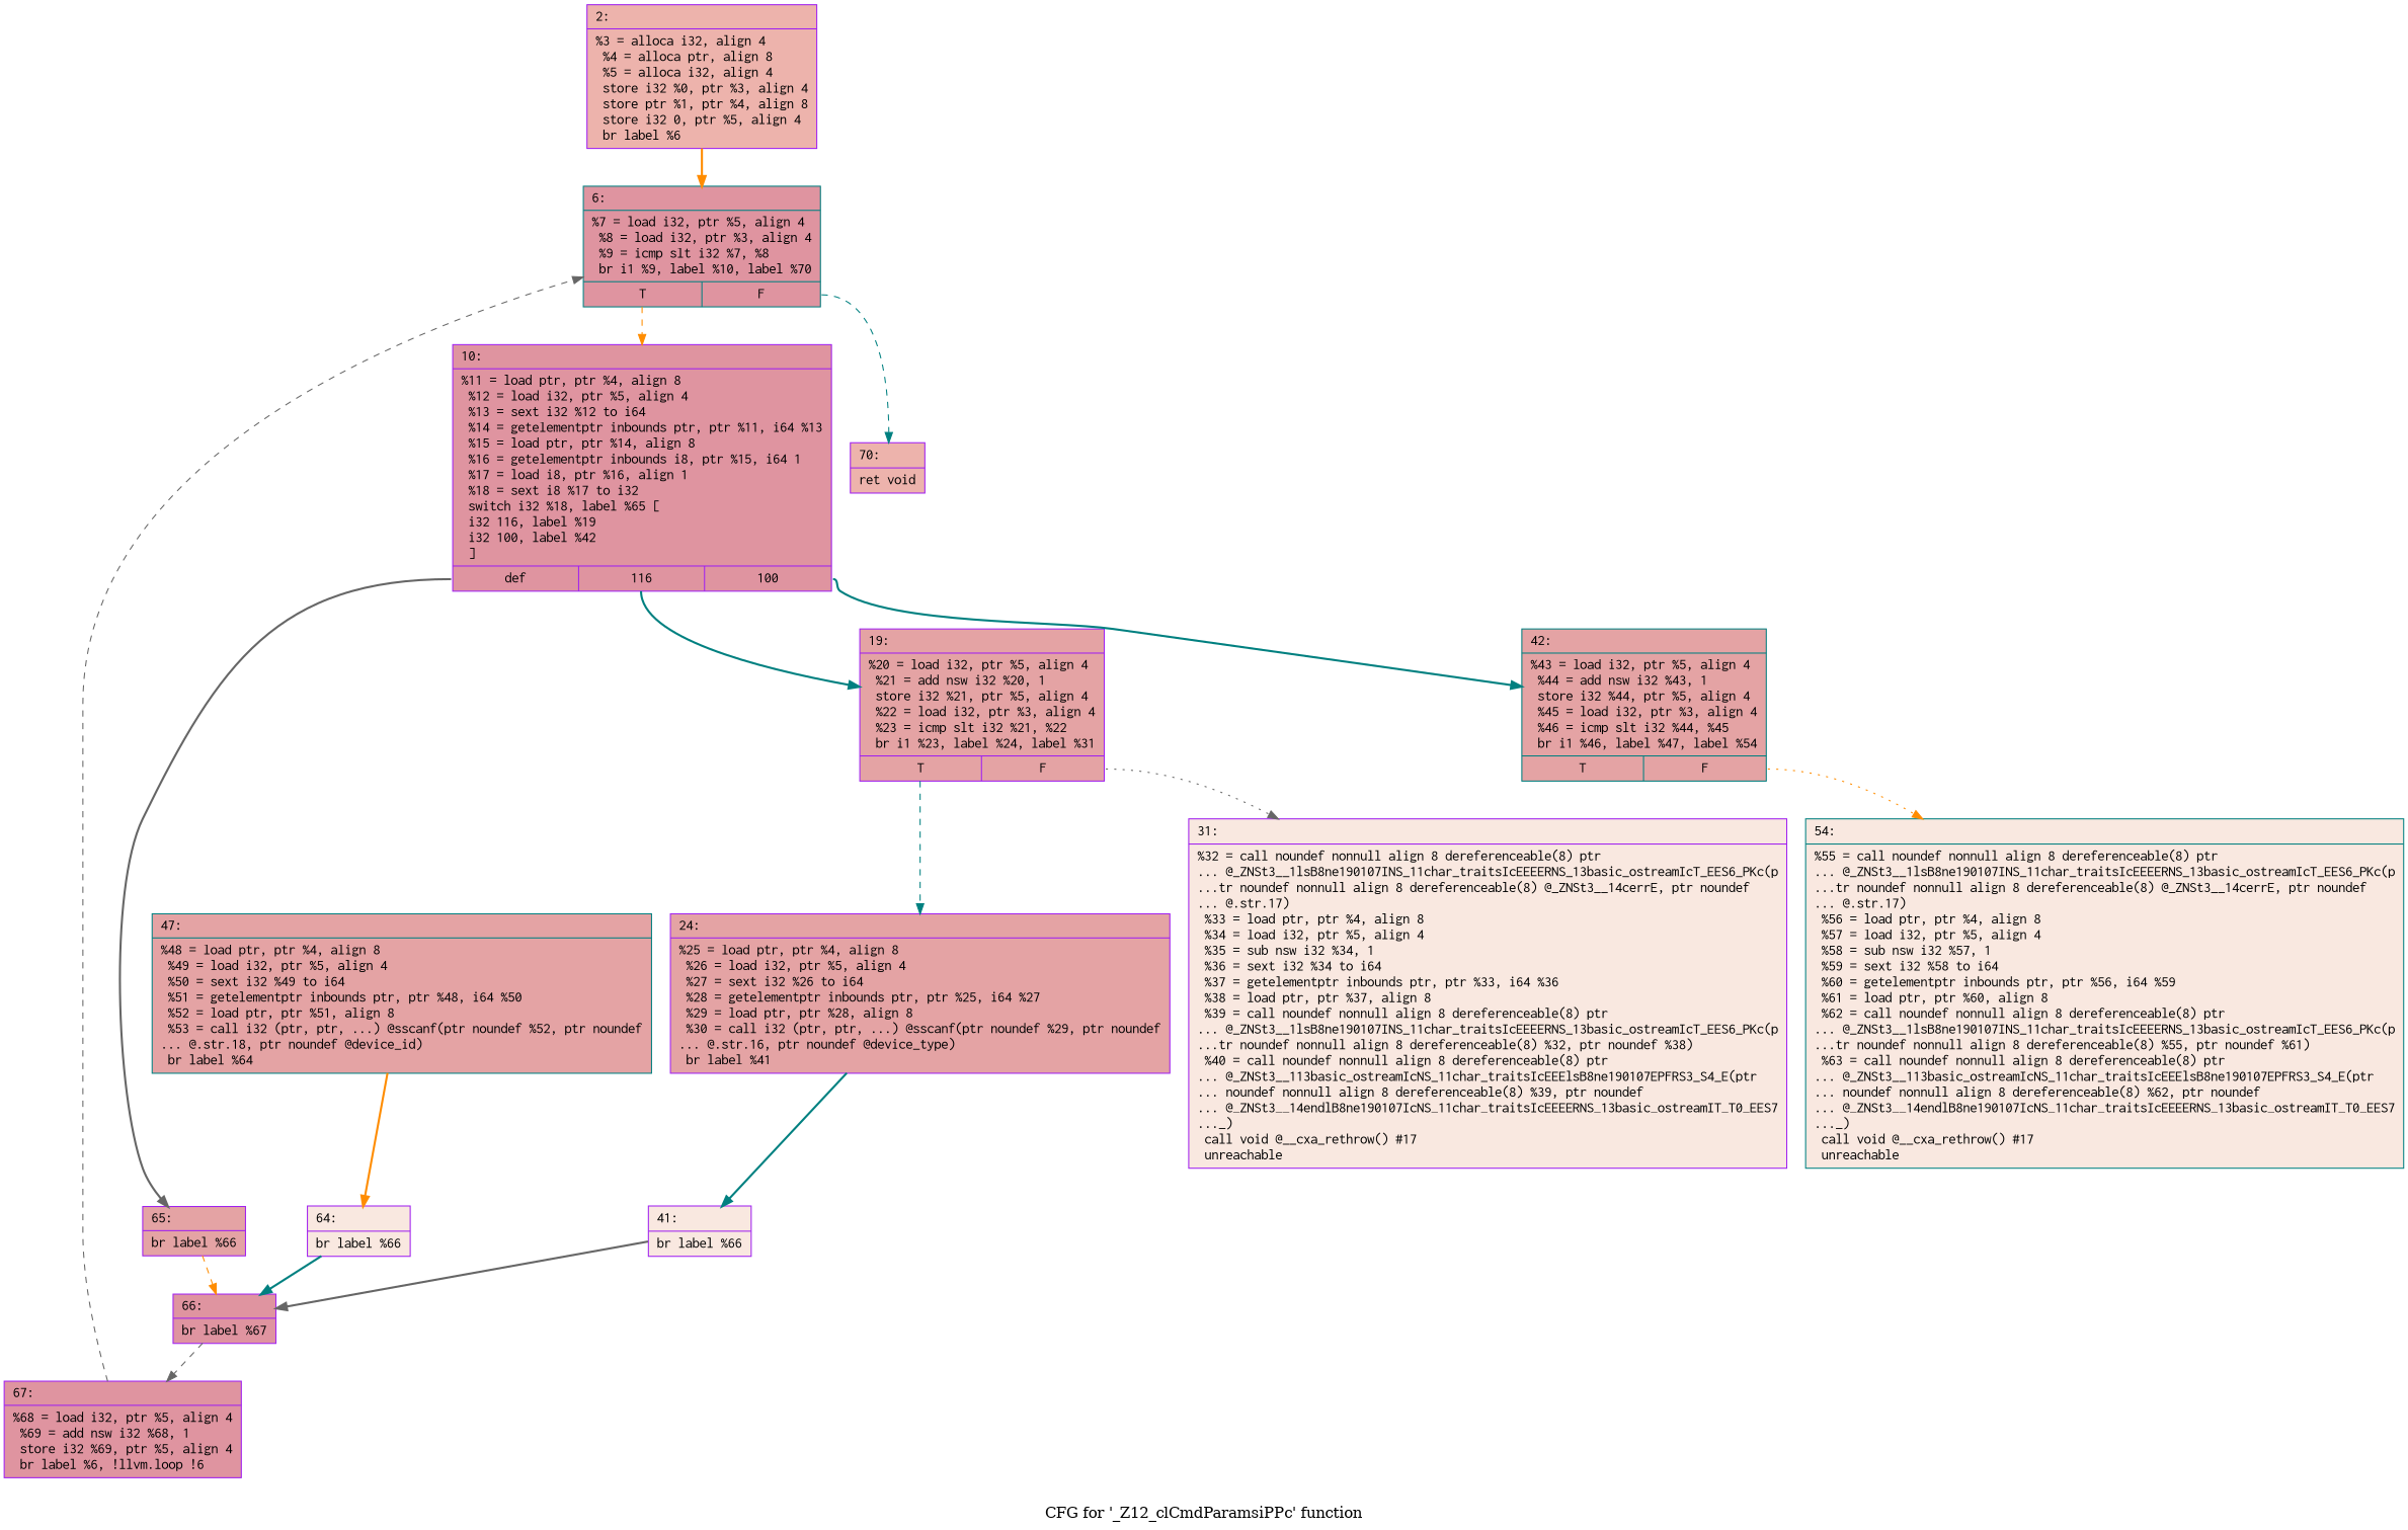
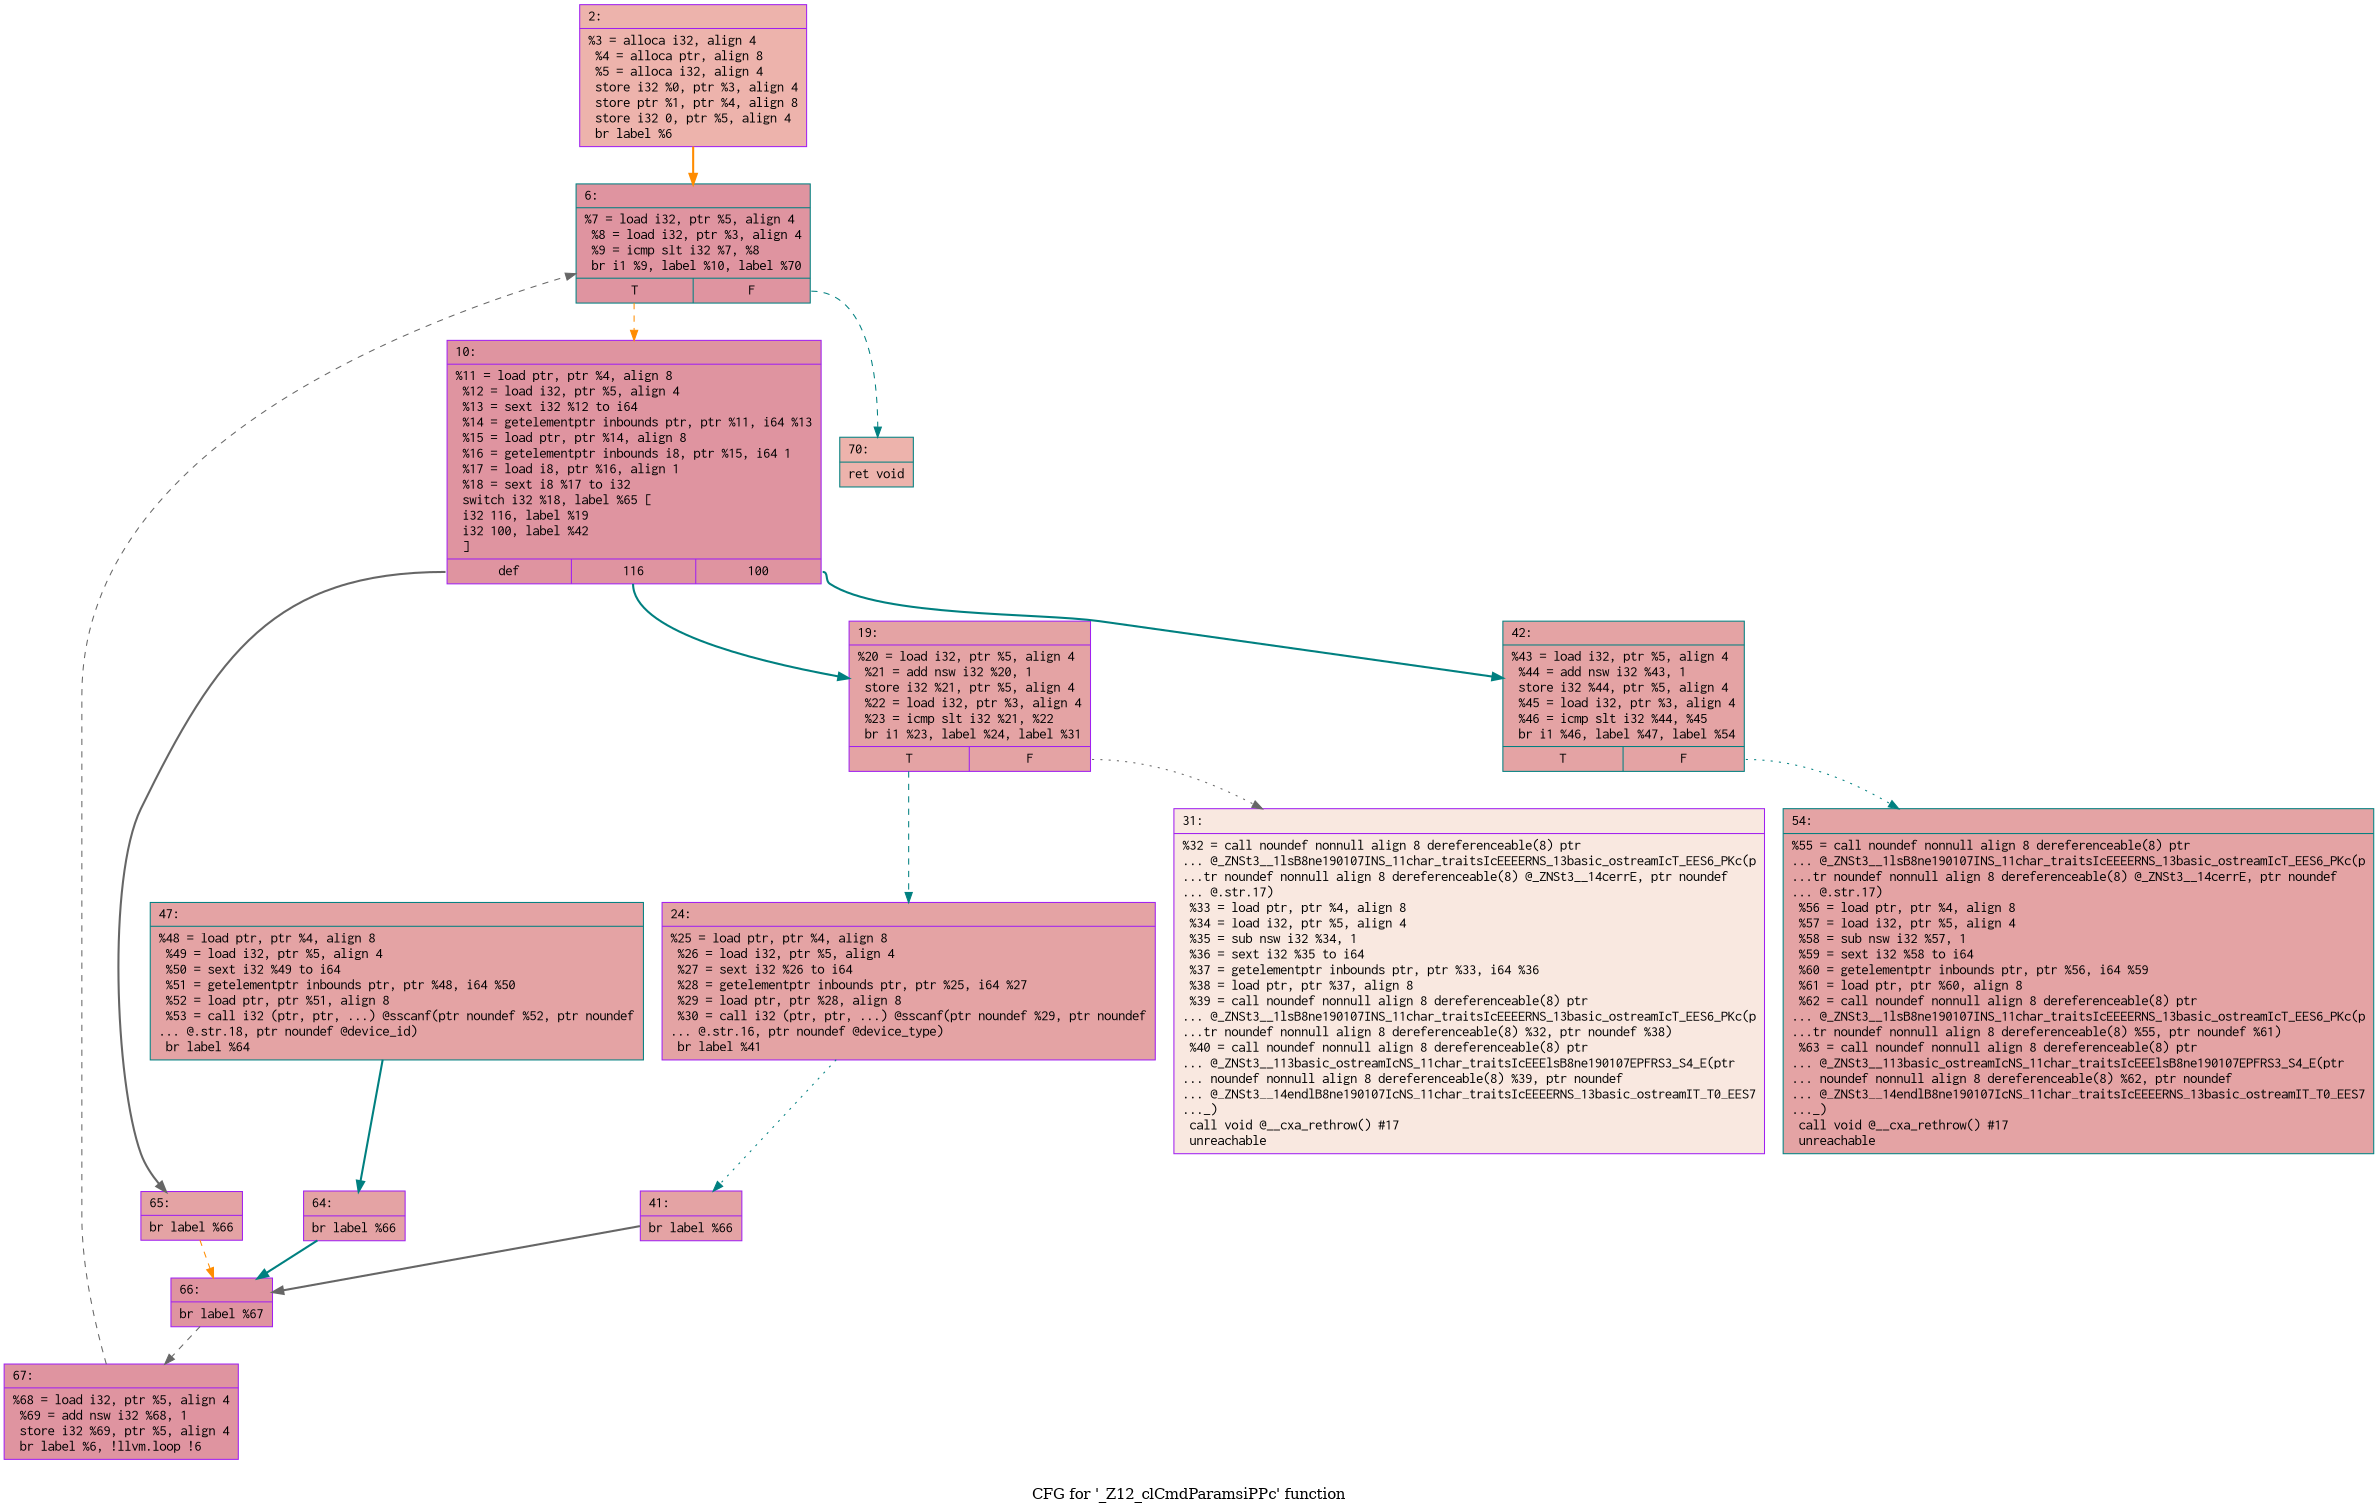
  digraph {
    label="CFG for '_Z12_clCmdParamsiPPc' function"
    node [color=purple fillcolor="#c32e3170" fontname=Courier shape=record style=filled]
    edge [color=teal style=bold]
    n1 [fillcolor="#d6524470" label="{2:\l|  %3 = alloca i32, align 4\l  %4 = alloca ptr, align 8\l  %5 = alloca i32, align 4\l  store i32 %0, ptr %3, align 4\l  store ptr %1, ptr %4, align 8\l  store i32 0, ptr %5, align 4\l  br label %6\l}"]
    n2 [color=teal fillcolor="#b70d2870" label="{6:\l|  %7 = load i32, ptr %5, align 4\l  %8 = load i32, ptr %3, align 4\l  %9 = icmp slt i32 %7, %8\l  br i1 %9, label %10, label %70\l|{<s0>T|<s1>F}}"]
    n3 [fillcolor="#b70d2870" label="{10:\l|  %11 = load ptr, ptr %4, align 8\l  %12 = load i32, ptr %5, align 4\l  %13 = sext i32 %12 to i64\l  %14 = getelementptr inbounds ptr, ptr %11, i64 %13\l  %15 = load ptr, ptr %14, align 8\l  %16 = getelementptr inbounds i8, ptr %15, i64 1\l  %17 = load i8, ptr %16, align 1\l  %18 = sext i8 %17 to i32\l  switch i32 %18, label %65 [\l    i32 116, label %19\l    i32 100, label %42\l  ]\l|{<s0>def|<s1>116|<s2>100}}"]
-   n4 [fillcolor="#d6524470" label="{70:\l|  ret void\l}"]
+   n4 [color=teal fillcolor="#d6524470" label="{70:\l|  ret void\l}"]
    n5 [label="{65:\l|  br label %66\l}"]
    n6 [label="{19:\l|  %20 = load i32, ptr %5, align 4\l  %21 = add nsw i32 %20, 1\l  store i32 %21, ptr %5, align 4\l  %22 = load i32, ptr %3, align 4\l  %23 = icmp slt i32 %21, %22\l  br i1 %23, label %24, label %31\l|{<s0>T|<s1>F}}"]
    n7 [color=teal label="{42:\l|  %43 = load i32, ptr %5, align 4\l  %44 = add nsw i32 %43, 1\l  store i32 %44, ptr %5, align 4\l  %45 = load i32, ptr %3, align 4\l  %46 = icmp slt i32 %44, %45\l  br i1 %46, label %47, label %54\l|{<s0>T|<s1>F}}"]
    n8 [fillcolor="#b70d2870" label="{66:\l|  br label %67\l}"]
    n9 [label="{24:\l|  %25 = load ptr, ptr %4, align 8\l  %26 = load i32, ptr %5, align 4\l  %27 = sext i32 %26 to i64\l  %28 = getelementptr inbounds ptr, ptr %25, i64 %27\l  %29 = load ptr, ptr %28, align 8\l  %30 = call i32 (ptr, ptr, ...) @sscanf(ptr noundef %29, ptr noundef\l... @.str.16, ptr noundef @device_type)\l  br label %41\l}"]
-   n10 [fillcolor="#f1ccb870" label="{31:\l|  %32 = call noundef nonnull align 8 dereferenceable(8) ptr\l... @_ZNSt3__1lsB8ne190107INS_11char_traitsIcEEEERNS_13basic_ostreamIcT_EES6_PKc(p\l...tr noundef nonnull align 8 dereferenceable(8) @_ZNSt3__14cerrE, ptr noundef\l... @.str.17)\l  %33 = load ptr, ptr %4, align 8\l  %34 = load i32, ptr %5, align 4\l  %35 = sub nsw i32 %34, 1\l  %36 = sext i32 %34 to i64\l  %37 = getelementptr inbounds ptr, ptr %33, i64 %36\l  %38 = load ptr, ptr %37, align 8\l  %39 = call noundef nonnull align 8 dereferenceable(8) ptr\l... @_ZNSt3__1lsB8ne190107INS_11char_traitsIcEEEERNS_13basic_ostreamIcT_EES6_PKc(p\l...tr noundef nonnull align 8 dereferenceable(8) %32, ptr noundef %38)\l  %40 = call noundef nonnull align 8 dereferenceable(8) ptr\l... @_ZNSt3__113basic_ostreamIcNS_11char_traitsIcEEElsB8ne190107EPFRS3_S4_E(ptr\l... noundef nonnull align 8 dereferenceable(8) %39, ptr noundef\l... @_ZNSt3__14endlB8ne190107IcNS_11char_traitsIcEEEERNS_13basic_ostreamIT_T0_EES7\l..._)\l  call void @__cxa_rethrow() #17\l  unreachable\l}"]
-   n11 [color=teal fillcolor="#f1ccb870" label="{54:\l|  %55 = call noundef nonnull align 8 dereferenceable(8) ptr\l... @_ZNSt3__1lsB8ne190107INS_11char_traitsIcEEEERNS_13basic_ostreamIcT_EES6_PKc(p\l...tr noundef nonnull align 8 dereferenceable(8) @_ZNSt3__14cerrE, ptr noundef\l... @.str.17)\l  %56 = load ptr, ptr %4, align 8\l  %57 = load i32, ptr %5, align 4\l  %58 = sub nsw i32 %57, 1\l  %59 = sext i32 %58 to i64\l  %60 = getelementptr inbounds ptr, ptr %56, i64 %59\l  %61 = load ptr, ptr %60, align 8\l  %62 = call noundef nonnull align 8 dereferenceable(8) ptr\l... @_ZNSt3__1lsB8ne190107INS_11char_traitsIcEEEERNS_13basic_ostreamIcT_EES6_PKc(p\l...tr noundef nonnull align 8 dereferenceable(8) %55, ptr noundef %61)\l  %63 = call noundef nonnull align 8 dereferenceable(8) ptr\l... @_ZNSt3__113basic_ostreamIcNS_11char_traitsIcEEElsB8ne190107EPFRS3_S4_E(ptr\l... noundef nonnull align 8 dereferenceable(8) %62, ptr noundef\l... @_ZNSt3__14endlB8ne190107IcNS_11char_traitsIcEEEERNS_13basic_ostreamIT_T0_EES7\l..._)\l  call void @__cxa_rethrow() #17\l  unreachable\l}"]
+   n10 [fillcolor="#f1ccb870" label="{31:\l|  %32 = call noundef nonnull align 8 dereferenceable(8) ptr\l... @_ZNSt3__1lsB8ne190107INS_11char_traitsIcEEEERNS_13basic_ostreamIcT_EES6_PKc(p\l...tr noundef nonnull align 8 dereferenceable(8) @_ZNSt3__14cerrE, ptr noundef\l... @.str.17)\l  %33 = load ptr, ptr %4, align 8\l  %34 = load i32, ptr %5, align 4\l  %35 = sub nsw i32 %34, 1\l  %36 = sext i32 %35 to i64\l  %37 = getelementptr inbounds ptr, ptr %33, i64 %36\l  %38 = load ptr, ptr %37, align 8\l  %39 = call noundef nonnull align 8 dereferenceable(8) ptr\l... @_ZNSt3__1lsB8ne190107INS_11char_traitsIcEEEERNS_13basic_ostreamIcT_EES6_PKc(p\l...tr noundef nonnull align 8 dereferenceable(8) %32, ptr noundef %38)\l  %40 = call noundef nonnull align 8 dereferenceable(8) ptr\l... @_ZNSt3__113basic_ostreamIcNS_11char_traitsIcEEElsB8ne190107EPFRS3_S4_E(ptr\l... noundef nonnull align 8 dereferenceable(8) %39, ptr noundef\l... @_ZNSt3__14endlB8ne190107IcNS_11char_traitsIcEEEERNS_13basic_ostreamIT_T0_EES7\l..._)\l  call void @__cxa_rethrow() #17\l  unreachable\l}"]
+   n11 [color=teal label="{54:\l|  %55 = call noundef nonnull align 8 dereferenceable(8) ptr\l... @_ZNSt3__1lsB8ne190107INS_11char_traitsIcEEEERNS_13basic_ostreamIcT_EES6_PKc(p\l...tr noundef nonnull align 8 dereferenceable(8) @_ZNSt3__14cerrE, ptr noundef\l... @.str.17)\l  %56 = load ptr, ptr %4, align 8\l  %57 = load i32, ptr %5, align 4\l  %58 = sub nsw i32 %57, 1\l  %59 = sext i32 %58 to i64\l  %60 = getelementptr inbounds ptr, ptr %56, i64 %59\l  %61 = load ptr, ptr %60, align 8\l  %62 = call noundef nonnull align 8 dereferenceable(8) ptr\l... @_ZNSt3__1lsB8ne190107INS_11char_traitsIcEEEERNS_13basic_ostreamIcT_EES6_PKc(p\l...tr noundef nonnull align 8 dereferenceable(8) %55, ptr noundef %61)\l  %63 = call noundef nonnull align 8 dereferenceable(8) ptr\l... @_ZNSt3__113basic_ostreamIcNS_11char_traitsIcEEElsB8ne190107EPFRS3_S4_E(ptr\l... noundef nonnull align 8 dereferenceable(8) %62, ptr noundef\l... @_ZNSt3__14endlB8ne190107IcNS_11char_traitsIcEEEERNS_13basic_ostreamIT_T0_EES7\l..._)\l  call void @__cxa_rethrow() #17\l  unreachable\l}"]
    n12 [fillcolor="#b70d2870" label="{67:\l|  %68 = load i32, ptr %5, align 4\l  %69 = add nsw i32 %68, 1\l  store i32 %69, ptr %5, align 4\l  br label %6, !llvm.loop !6\l}"]
-   n13 [fillcolor="#f1ccb870" label="{41:\l|  br label %66\l}"]
+   n13 [label="{41:\l|  br label %66\l}"]
    n14 [color=teal label="{47:\l|  %48 = load ptr, ptr %4, align 8\l  %49 = load i32, ptr %5, align 4\l  %50 = sext i32 %49 to i64\l  %51 = getelementptr inbounds ptr, ptr %48, i64 %50\l  %52 = load ptr, ptr %51, align 8\l  %53 = call i32 (ptr, ptr, ...) @sscanf(ptr noundef %52, ptr noundef\l... @.str.18, ptr noundef @device_id)\l  br label %64\l}"]
-   n15 [fillcolor="#f1ccb870" label="{64:\l|  br label %66\l}"]
+   n15 [label="{64:\l|  br label %66\l}"]
    n1 -> n2 [color=darkorange]
    n2 -> n3 [color=darkorange style=dashed tailport=s0]
    n2 -> n4 [style=dashed tailport=s1]
    n3 -> n5 [color=gray40 tailport=s0]
    n3 -> n6 [tailport=s1]
    n3 -> n7 [tailport=s2]
    n5 -> n8 [color=darkorange style=dashed]
    n6 -> n9 [style=dashed tailport=s0]
    n6 -> n10 [color=gray40 style=dotted tailport=s1]
-   n7 -> n11 [color=darkorange style=dotted tailport=s1]
+   n7 -> n11 [style=dotted tailport=s1]
    n8 -> n12 [color=gray40 style=dashed]
-   n9 -> n13
+   n9 -> n13 [style=dotted]
    n12 -> n2 [color=gray40 style=dashed]
    n13 -> n8 [color=gray40]
-   n14 -> n15 [color=darkorange]
+   n14 -> n15
    n15 -> n8
  }
